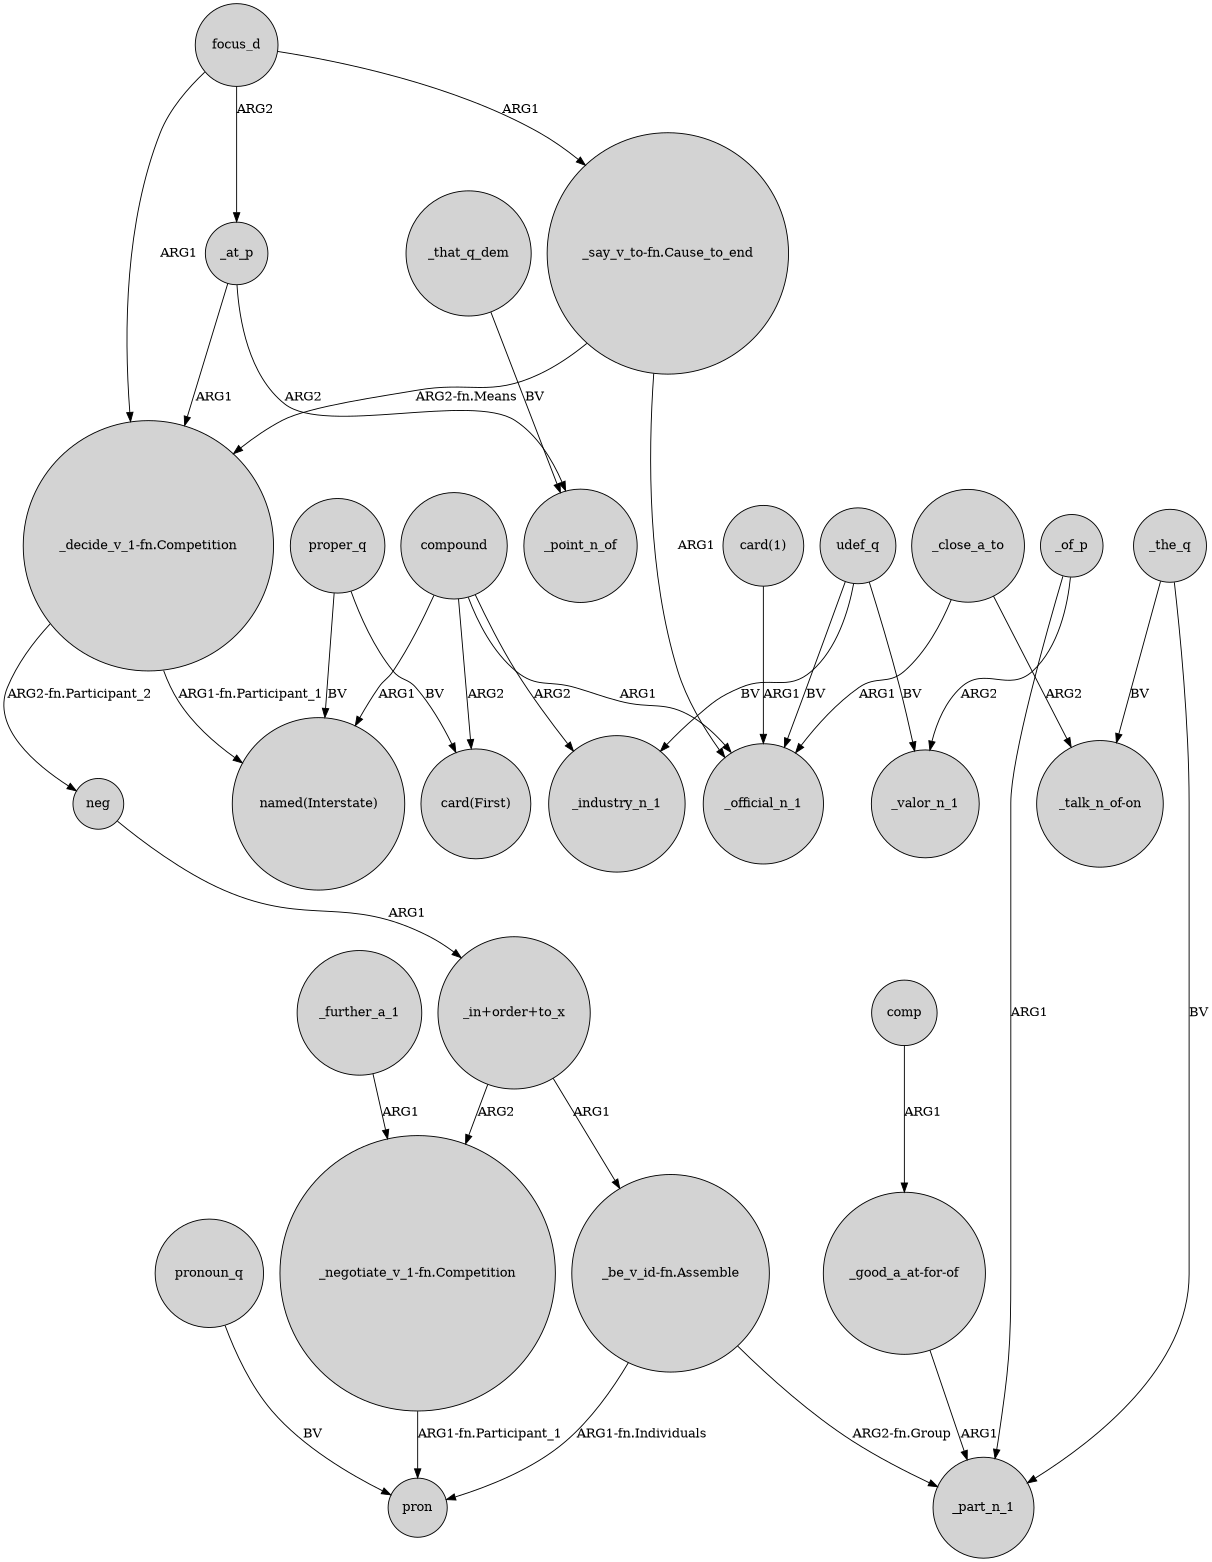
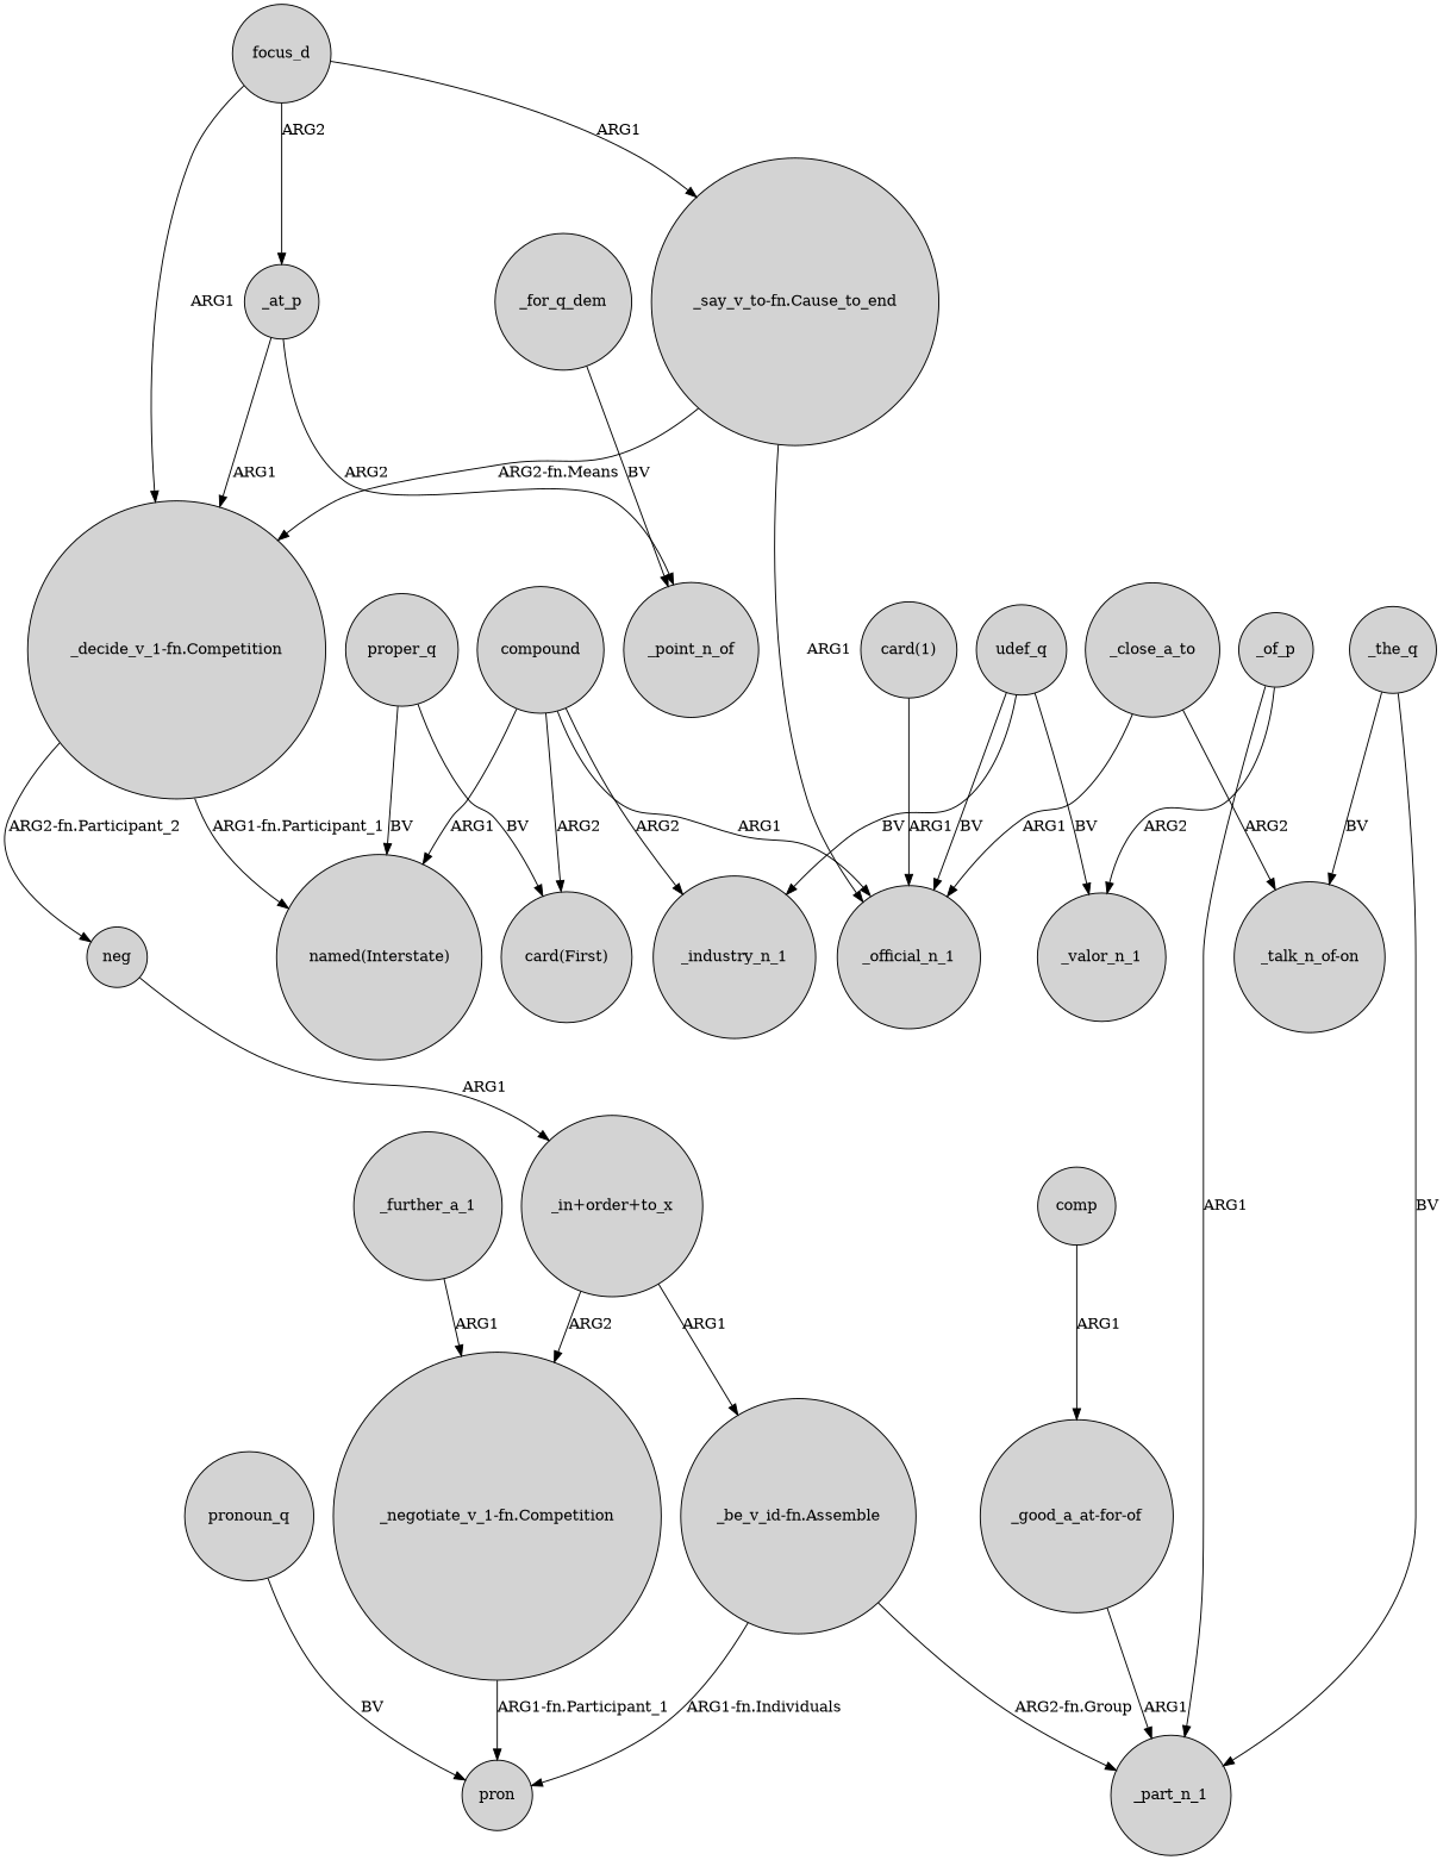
  digraph {
    node [shape=circle style=filled]
    proper_q
    "named(Interstate)"
    n3 [label="card(First)"]
    compound
    _official_n_1
    _industry_n_1
    "card(1)"
    "_say_v_to-fn.Cause_to_end"
    "_decide_v_1-fn.Competition"
    neg
    _of_p
    _valor_n_1
    _part_n_1
    _close_a_to
    "_talk_n_of-on"
    "_be_v_id-fn.Assemble"
    pron
    "_in+order+to_x"
    "_negotiate_v_1-fn.Competition"
    focus_d
    _at_p
    _point_n_of
    pronoun_q
    _the_q
    udef_q
    _further_a_1
-   _that_q_dem
+   _that_q_dem [label=_for_q_dem]
    "_good_a_at-for-of"
    comp
    proper_q -> "named(Interstate)" [label=BV]
    proper_q -> n3 [label=BV]
    compound -> "named(Interstate)" [label=ARG1]
    compound -> n3 [label=ARG2]
    compound -> _official_n_1 [label=ARG1]
    compound -> _industry_n_1 [label=ARG2]
    "card(1)" -> _official_n_1 [label=ARG1]
    "_say_v_to-fn.Cause_to_end" -> _official_n_1 [label=ARG1]
    "_say_v_to-fn.Cause_to_end" -> "_decide_v_1-fn.Competition" [label="ARG2-fn.Means"]
    "_decide_v_1-fn.Competition" -> "named(Interstate)" [label="ARG1-fn.Participant_1"]
    "_decide_v_1-fn.Competition" -> neg [label="ARG2-fn.Participant_2"]
    neg -> "_in+order+to_x" [label=ARG1]
    _of_p -> _valor_n_1 [label=ARG2]
    _of_p -> _part_n_1 [label=ARG1]
    _close_a_to -> _official_n_1 [label=ARG1]
    _close_a_to -> "_talk_n_of-on" [label=ARG2]
    "_be_v_id-fn.Assemble" -> _part_n_1 [label="ARG2-fn.Group"]
    "_be_v_id-fn.Assemble" -> pron [label="ARG1-fn.Individuals"]
    "_in+order+to_x" -> "_be_v_id-fn.Assemble" [label=ARG1]
    "_in+order+to_x" -> "_negotiate_v_1-fn.Competition" [label=ARG2]
    "_negotiate_v_1-fn.Competition" -> pron [label="ARG1-fn.Participant_1"]
    focus_d -> "_say_v_to-fn.Cause_to_end" [label=ARG1]
    focus_d -> "_decide_v_1-fn.Competition" [label=ARG1]
    focus_d -> _at_p [label=ARG2]
    _at_p -> "_decide_v_1-fn.Competition" [label=ARG1]
    _at_p -> _point_n_of [label=ARG2]
    pronoun_q -> pron [label=BV]
    _the_q -> _part_n_1 [label=BV]
    _the_q -> "_talk_n_of-on" [label=BV]
    udef_q -> _official_n_1 [label=BV]
    udef_q -> _industry_n_1 [label=BV]
    udef_q -> _valor_n_1 [label=BV]
    _further_a_1 -> "_negotiate_v_1-fn.Competition" [label=ARG1]
    _that_q_dem -> _point_n_of [label=BV]
    "_good_a_at-for-of" -> _part_n_1 [label=ARG1]
    comp -> "_good_a_at-for-of" [label=ARG1]
  }
